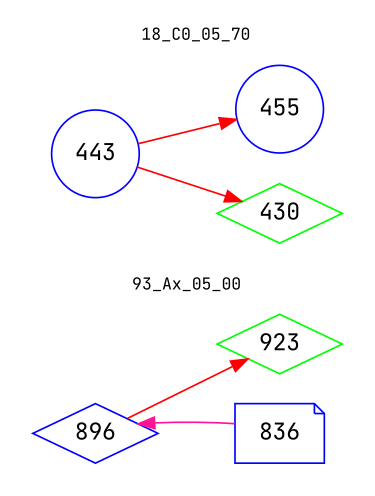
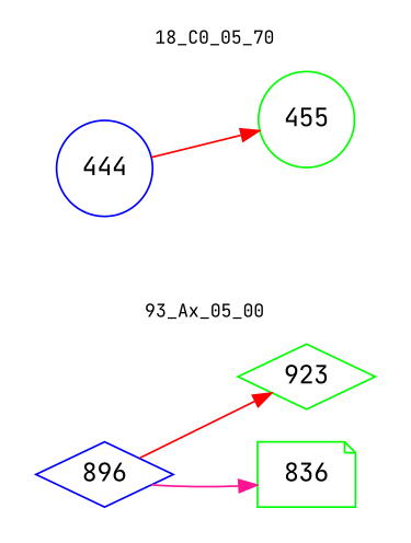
  digraph {
    fontname="JetBrains Mono"
    rankdir=LR
    node [color=green fontname="JetBrains Mono" shape=diamond]
    edge [color=red fontname="JetBrains Mono"]
    n1 [color=blue label=896]
-   n2 [color=blue label=836 shape=note]
+   n2 [label=836 shape=note]
    n3 [label=923]
-   n4 [color=blue label=443 shape=circle]
-   n5 [label=430]
-   n6 [color=blue label=455 shape=circle]
+   n4 [color=blue label=444 shape=circle]
+   n6 [label=455 shape=circle]
    subgraph cluster_1 {
      color=white
      fontsize=10
      label="93_Ax_05_00"
      n1
      n2
      n3
    }
    subgraph cluster_2 {
      color=white
      fontsize=10
      label="18_C0_05_70"
      n4
-     n5
      n6
    }
-   n2 -> n1 [color=deeppink]
+   n1 -> n2 [color=deeppink]
    n1 -> n3
-   n4 -> n5
    n4 -> n6
  }
